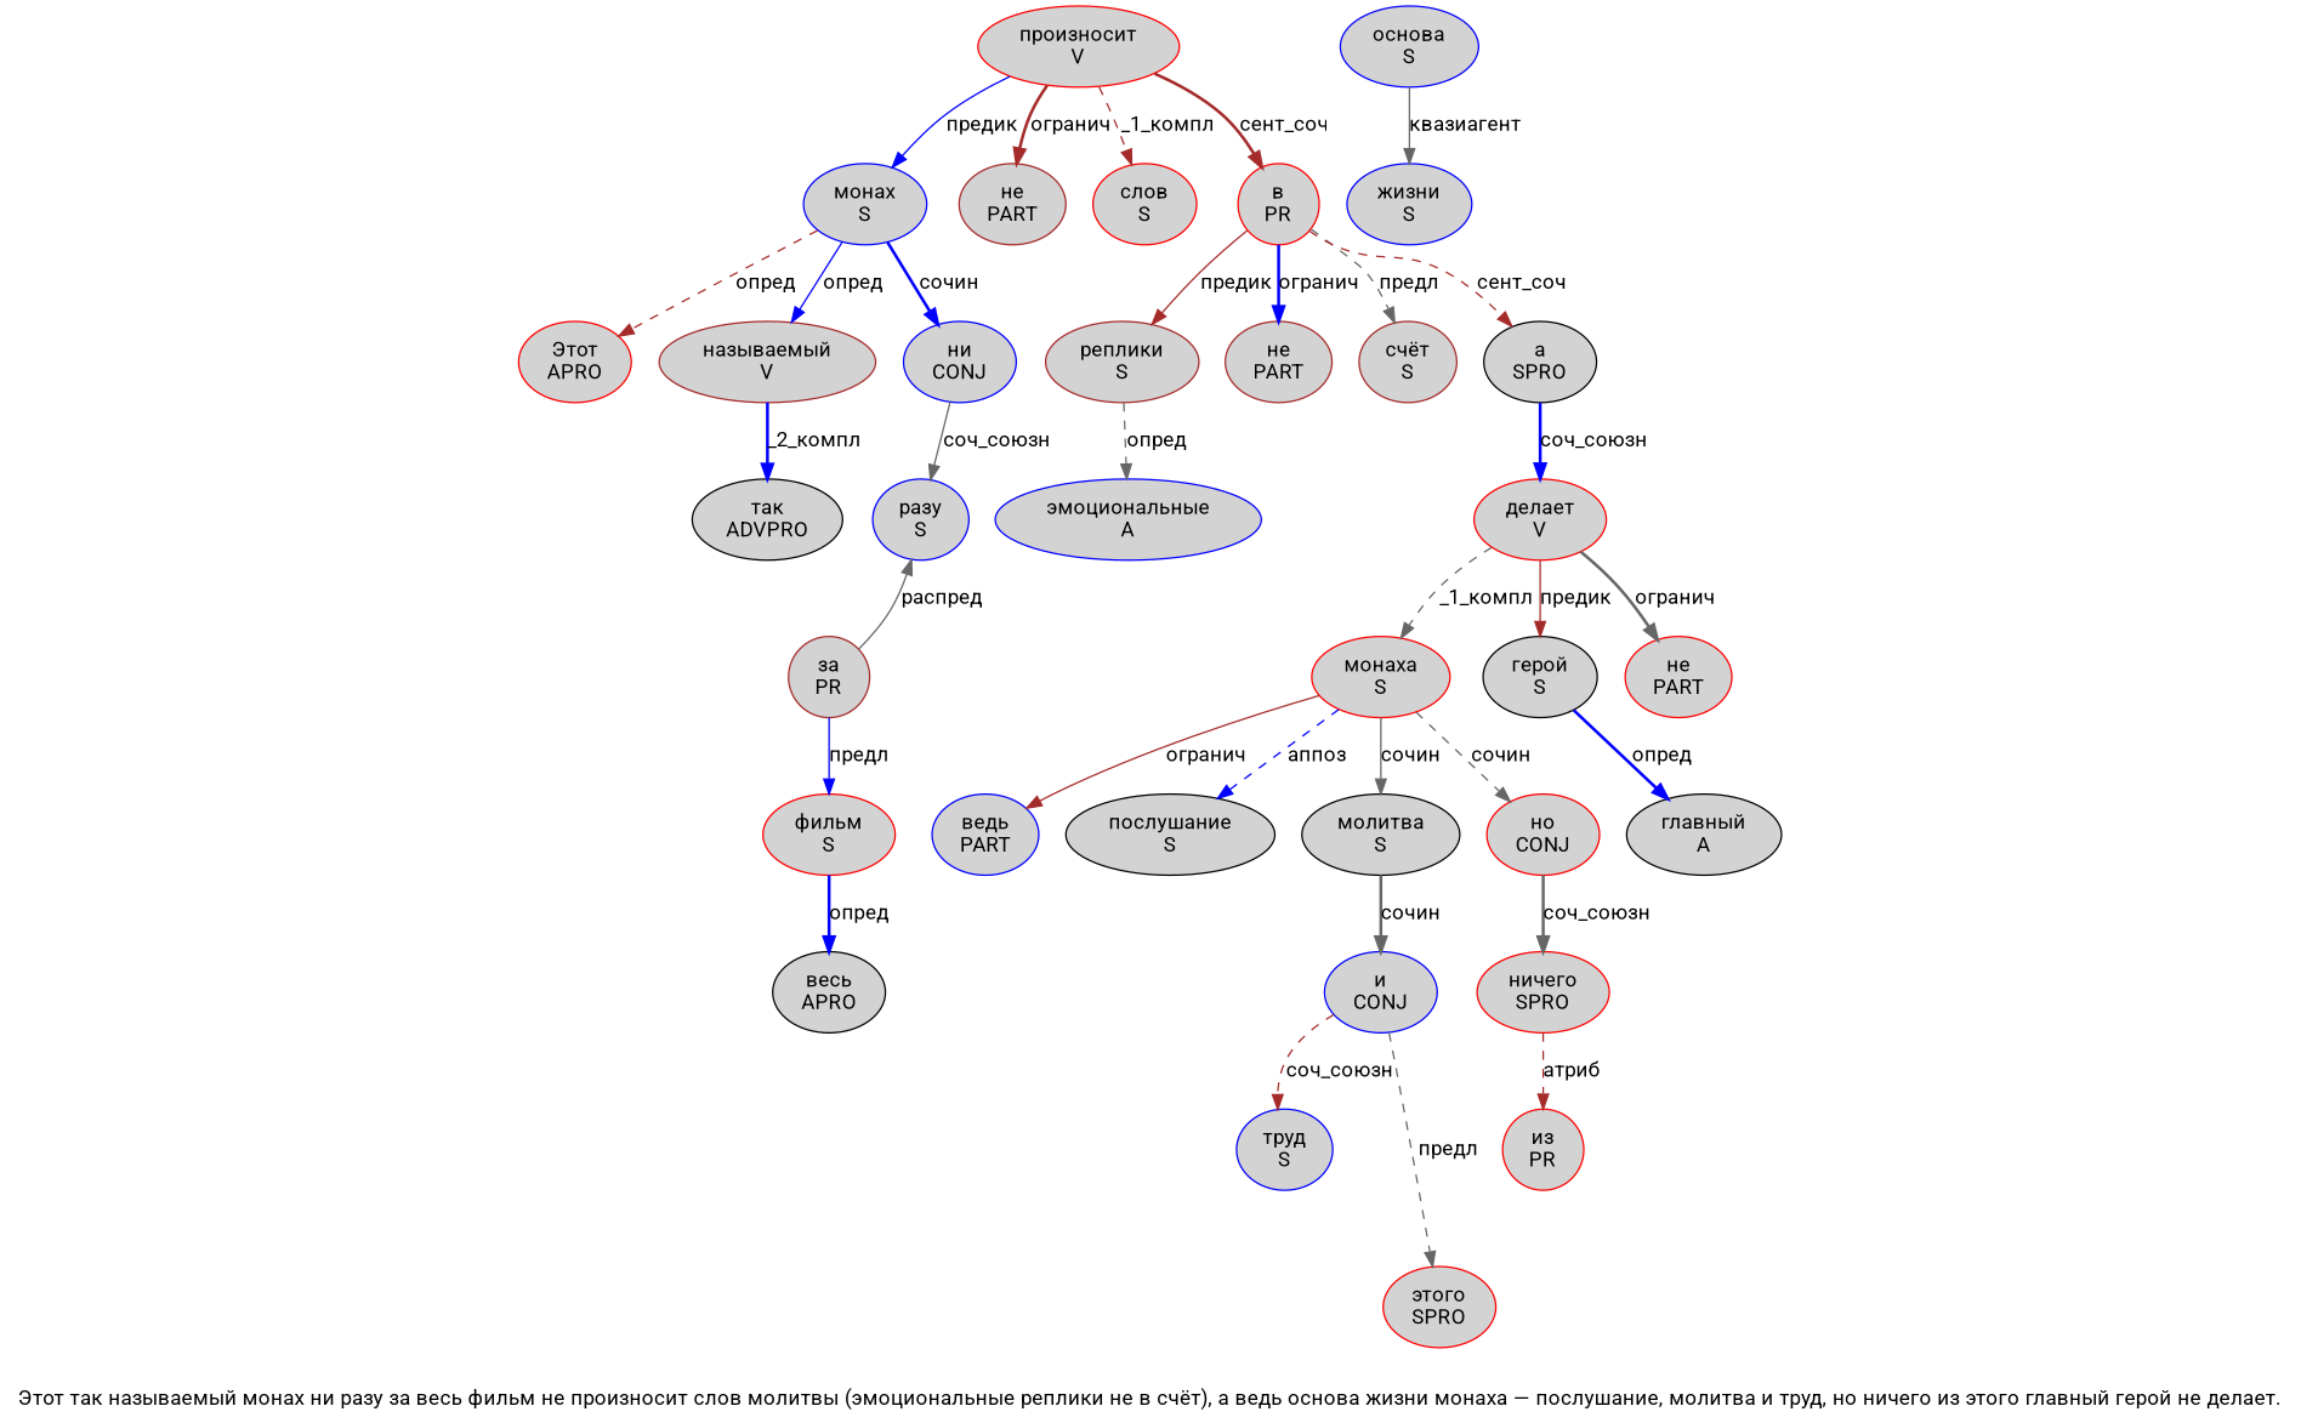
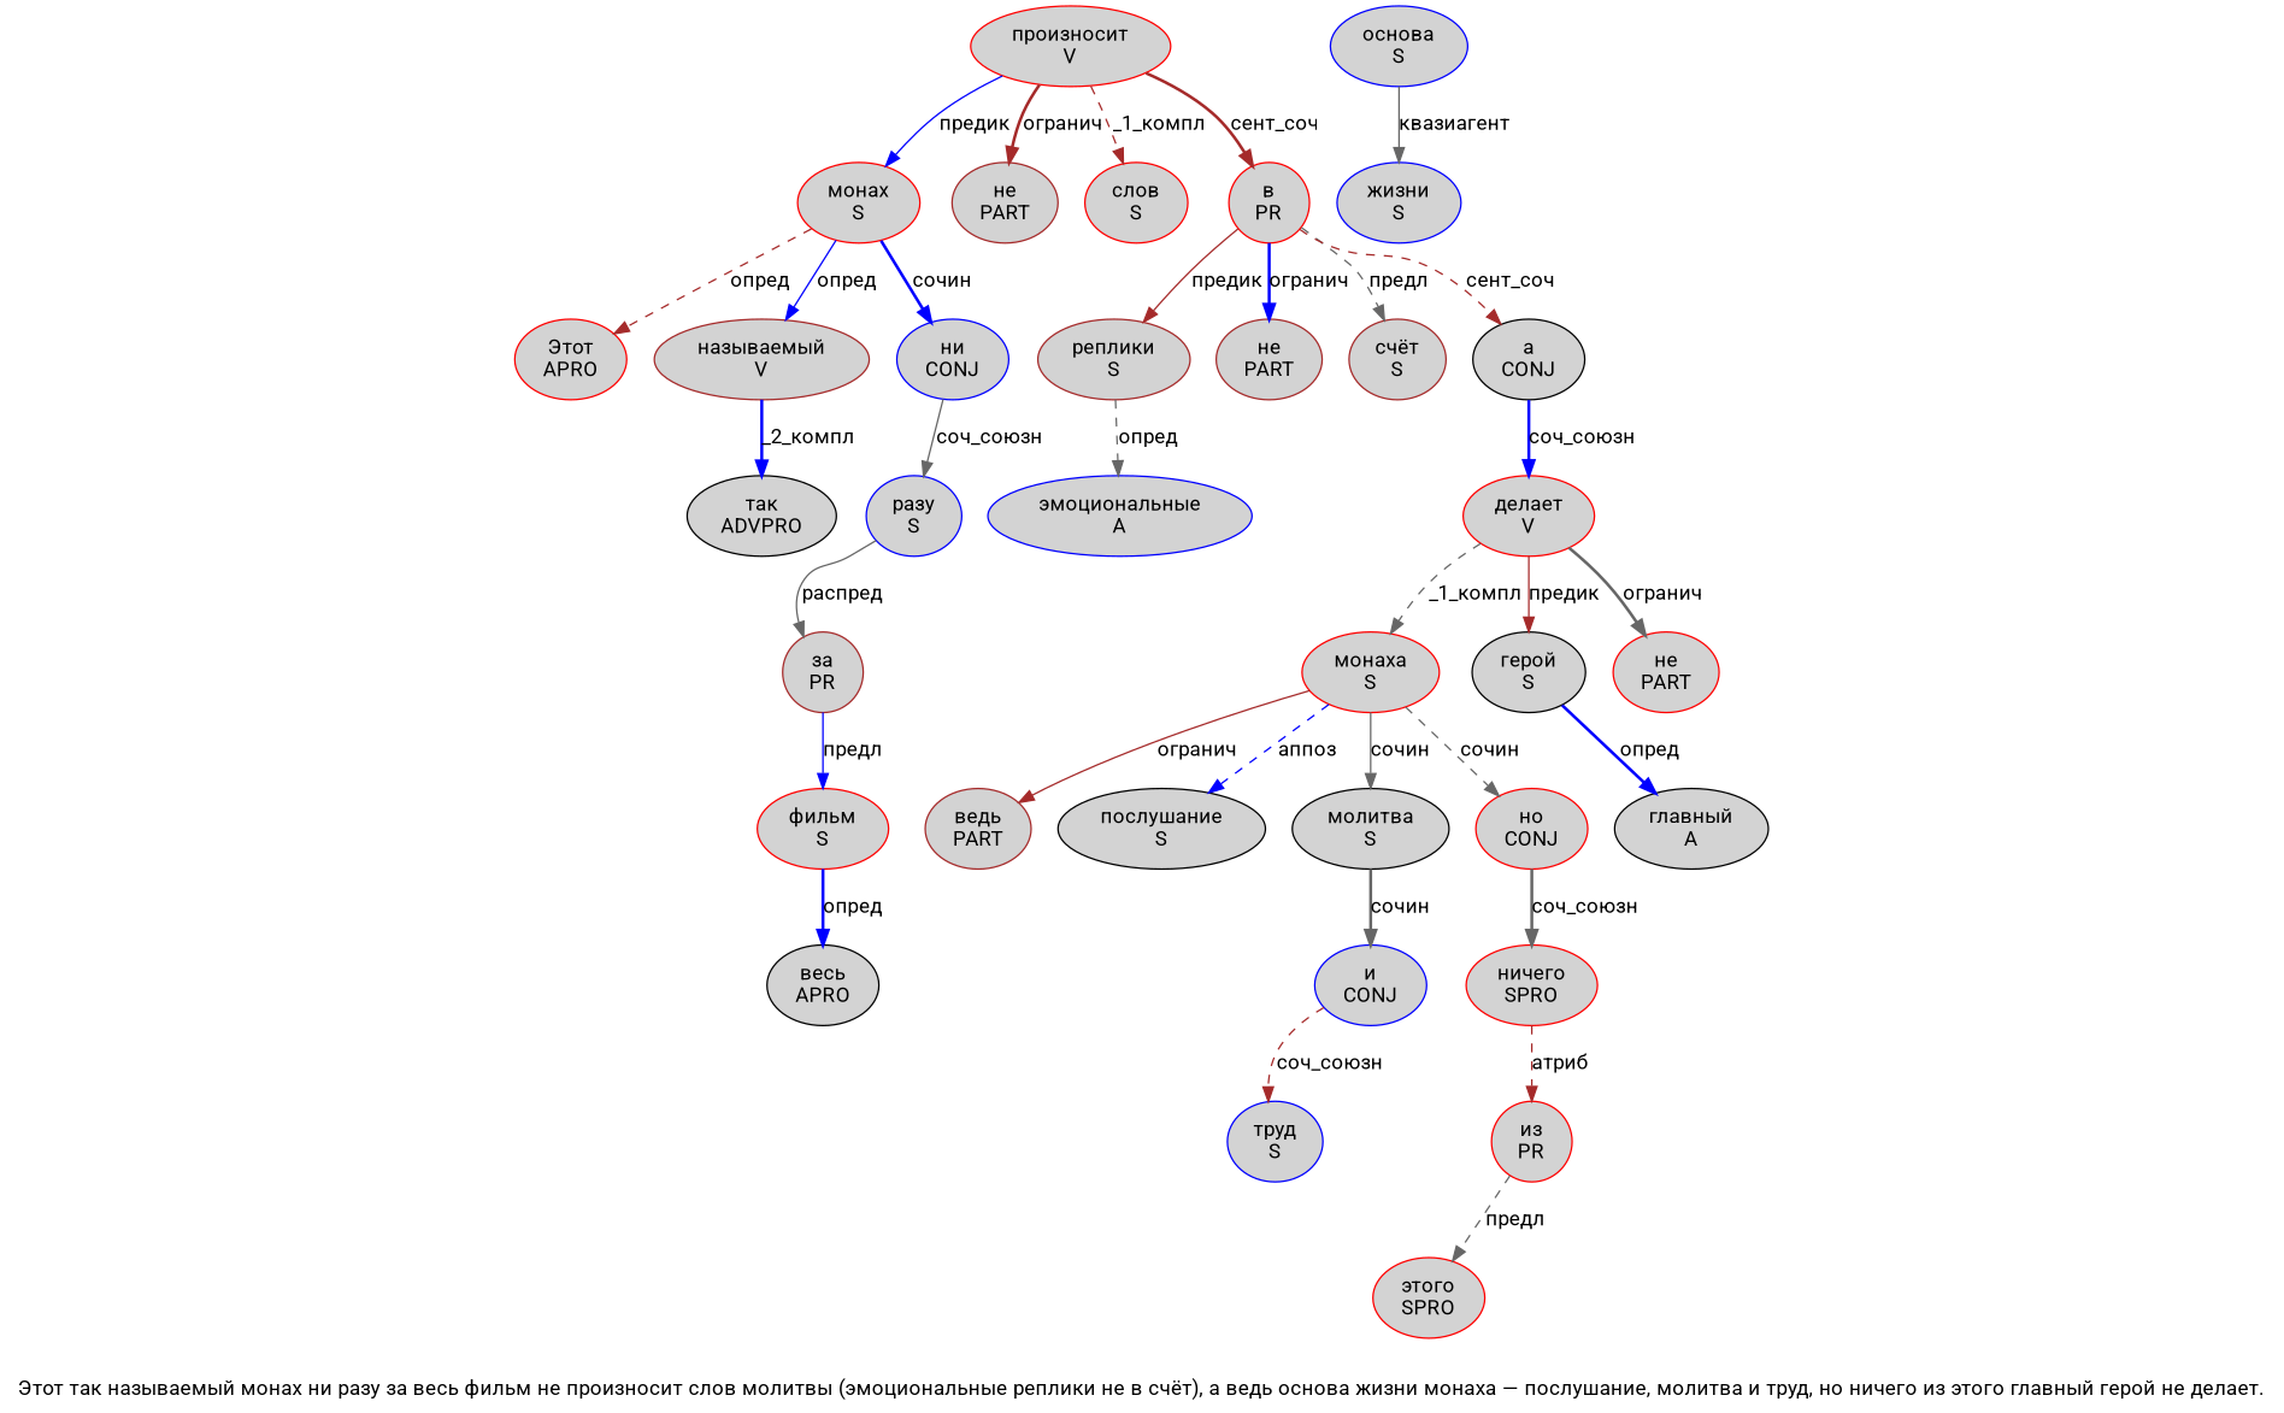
  digraph {
    fontname=Roboto
    label="Этот так называемый монах ни разу за весь фильм не произносит слов молитвы (эмоциональные реплики не в счёт), а ведь основа жизни монаха — послушание, молитва и труд, но ничего из этого главный герой не делает."
    node [color=red fillcolor=lightgray fontname=Roboto penwidth=1 shape=ellipse style=filled]
    edge [color=gray40 fontname=Roboto style=bold]
    n1 [label="Этот\nAPRO"]
    n2 [color=black label="так\nADVPRO"]
    n3 [color=brown label="называемый\nV"]
-   n4 [color=blue label="монах\nS"]
+   n4 [label="монах\nS"]
    n5 [color=blue label="ни\nCONJ"]
    n6 [color=blue label="разу\nS"]
    n7 [color=brown label="за\nPR"]
    n8 [label="фильм\nS"]
    n9 [color=black label="весь\nAPRO"]
    n10 [color=brown label="не\nPART"]
    n11 [label="произносит\nV"]
    n12 [label="слов\nS"]
    n13 [label="в\nPR"]
    n14 [color=brown label="реплики\nS"]
    n15 [color=brown label="не\nPART"]
    n16 [color=brown label="счёт\nS"]
-   n17 [color=black label="а\nSPRO"]
+   n17 [color=black label="а\nCONJ"]
    n18 [color=blue label="эмоциональные\nA"]
    n19 [label="делает\nV"]
    n20 [label="монаха\nS"]
    n21 [color=black label="герой\nS"]
    n22 [label="не\nPART"]
-   n23 [color=blue label="ведь\nPART"]
+   n23 [color=brown label="ведь\nPART"]
    n24 [color=blue label="основа\nS"]
    n25 [color=blue label="жизни\nS"]
    n26 [color=black label="послушание\nS"]
    n27 [color=black label="молитва\nS"]
    n28 [label="но\nCONJ"]
    n29 [color=blue label="и\nCONJ"]
    n30 [label="ничего\nSPRO"]
    n31 [color=blue label="труд\nS"]
    n32 [label="из\nPR"]
    n33 [label="этого\nSPRO"]
    n34 [color=black label="главный\nA"]
    n3 -> n2 [color=blue label="_2_компл"]
    n4 -> n1 [color=brown label="опред" style=dashed]
    n4 -> n3 [color=blue label="опред" style=solid]
    n4 -> n5 [color=blue label="сочин"]
    n5 -> n6 [label="соч_союзн" style=solid]
-   n7 -> n6 [label="распред" style=solid]
+   n6 -> n7 [label="распред" style=solid]
    n7 -> n8 [color=blue label="предл" style=solid]
    n8 -> n9 [color=blue label="опред"]
    n11 -> n4 [color=blue label="предик" style=solid]
    n11 -> n10 [color=brown label="огранич"]
    n11 -> n12 [color=brown label="_1_компл" style=dashed]
    n11 -> n13 [color=brown label="сент_соч"]
    n13 -> n14 [color=brown label="предик" style=solid]
    n13 -> n15 [color=blue label="огранич"]
    n13 -> n16 [label="предл" style=dashed]
    n13 -> n17 [color=brown label="сент_соч" style=dashed]
    n14 -> n18 [label="опред" style=dashed]
    n17 -> n19 [color=blue label="соч_союзн"]
    n19 -> n20 [label="_1_компл" style=dashed]
    n19 -> n21 [color=brown label="предик" style=solid]
    n19 -> n22 [label="огранич"]
    n20 -> n23 [color=brown label="огранич" style=solid]
    n20 -> n26 [color=blue label="аппоз" style=dashed]
    n20 -> n27 [label="сочин" style=solid]
    n20 -> n28 [label="сочин" style=dashed]
    n21 -> n34 [color=blue label="опред"]
    n24 -> n25 [label="квазиагент" style=solid]
    n27 -> n29 [label="сочин"]
    n28 -> n30 [label="соч_союзн"]
    n29 -> n31 [color=brown label="соч_союзн" style=dashed]
    n30 -> n32 [color=brown label="атриб" style=dashed]
-   n29 -> n33 [label="предл" style=dashed]
+   n32 -> n33 [label="предл" style=dashed]
  }
